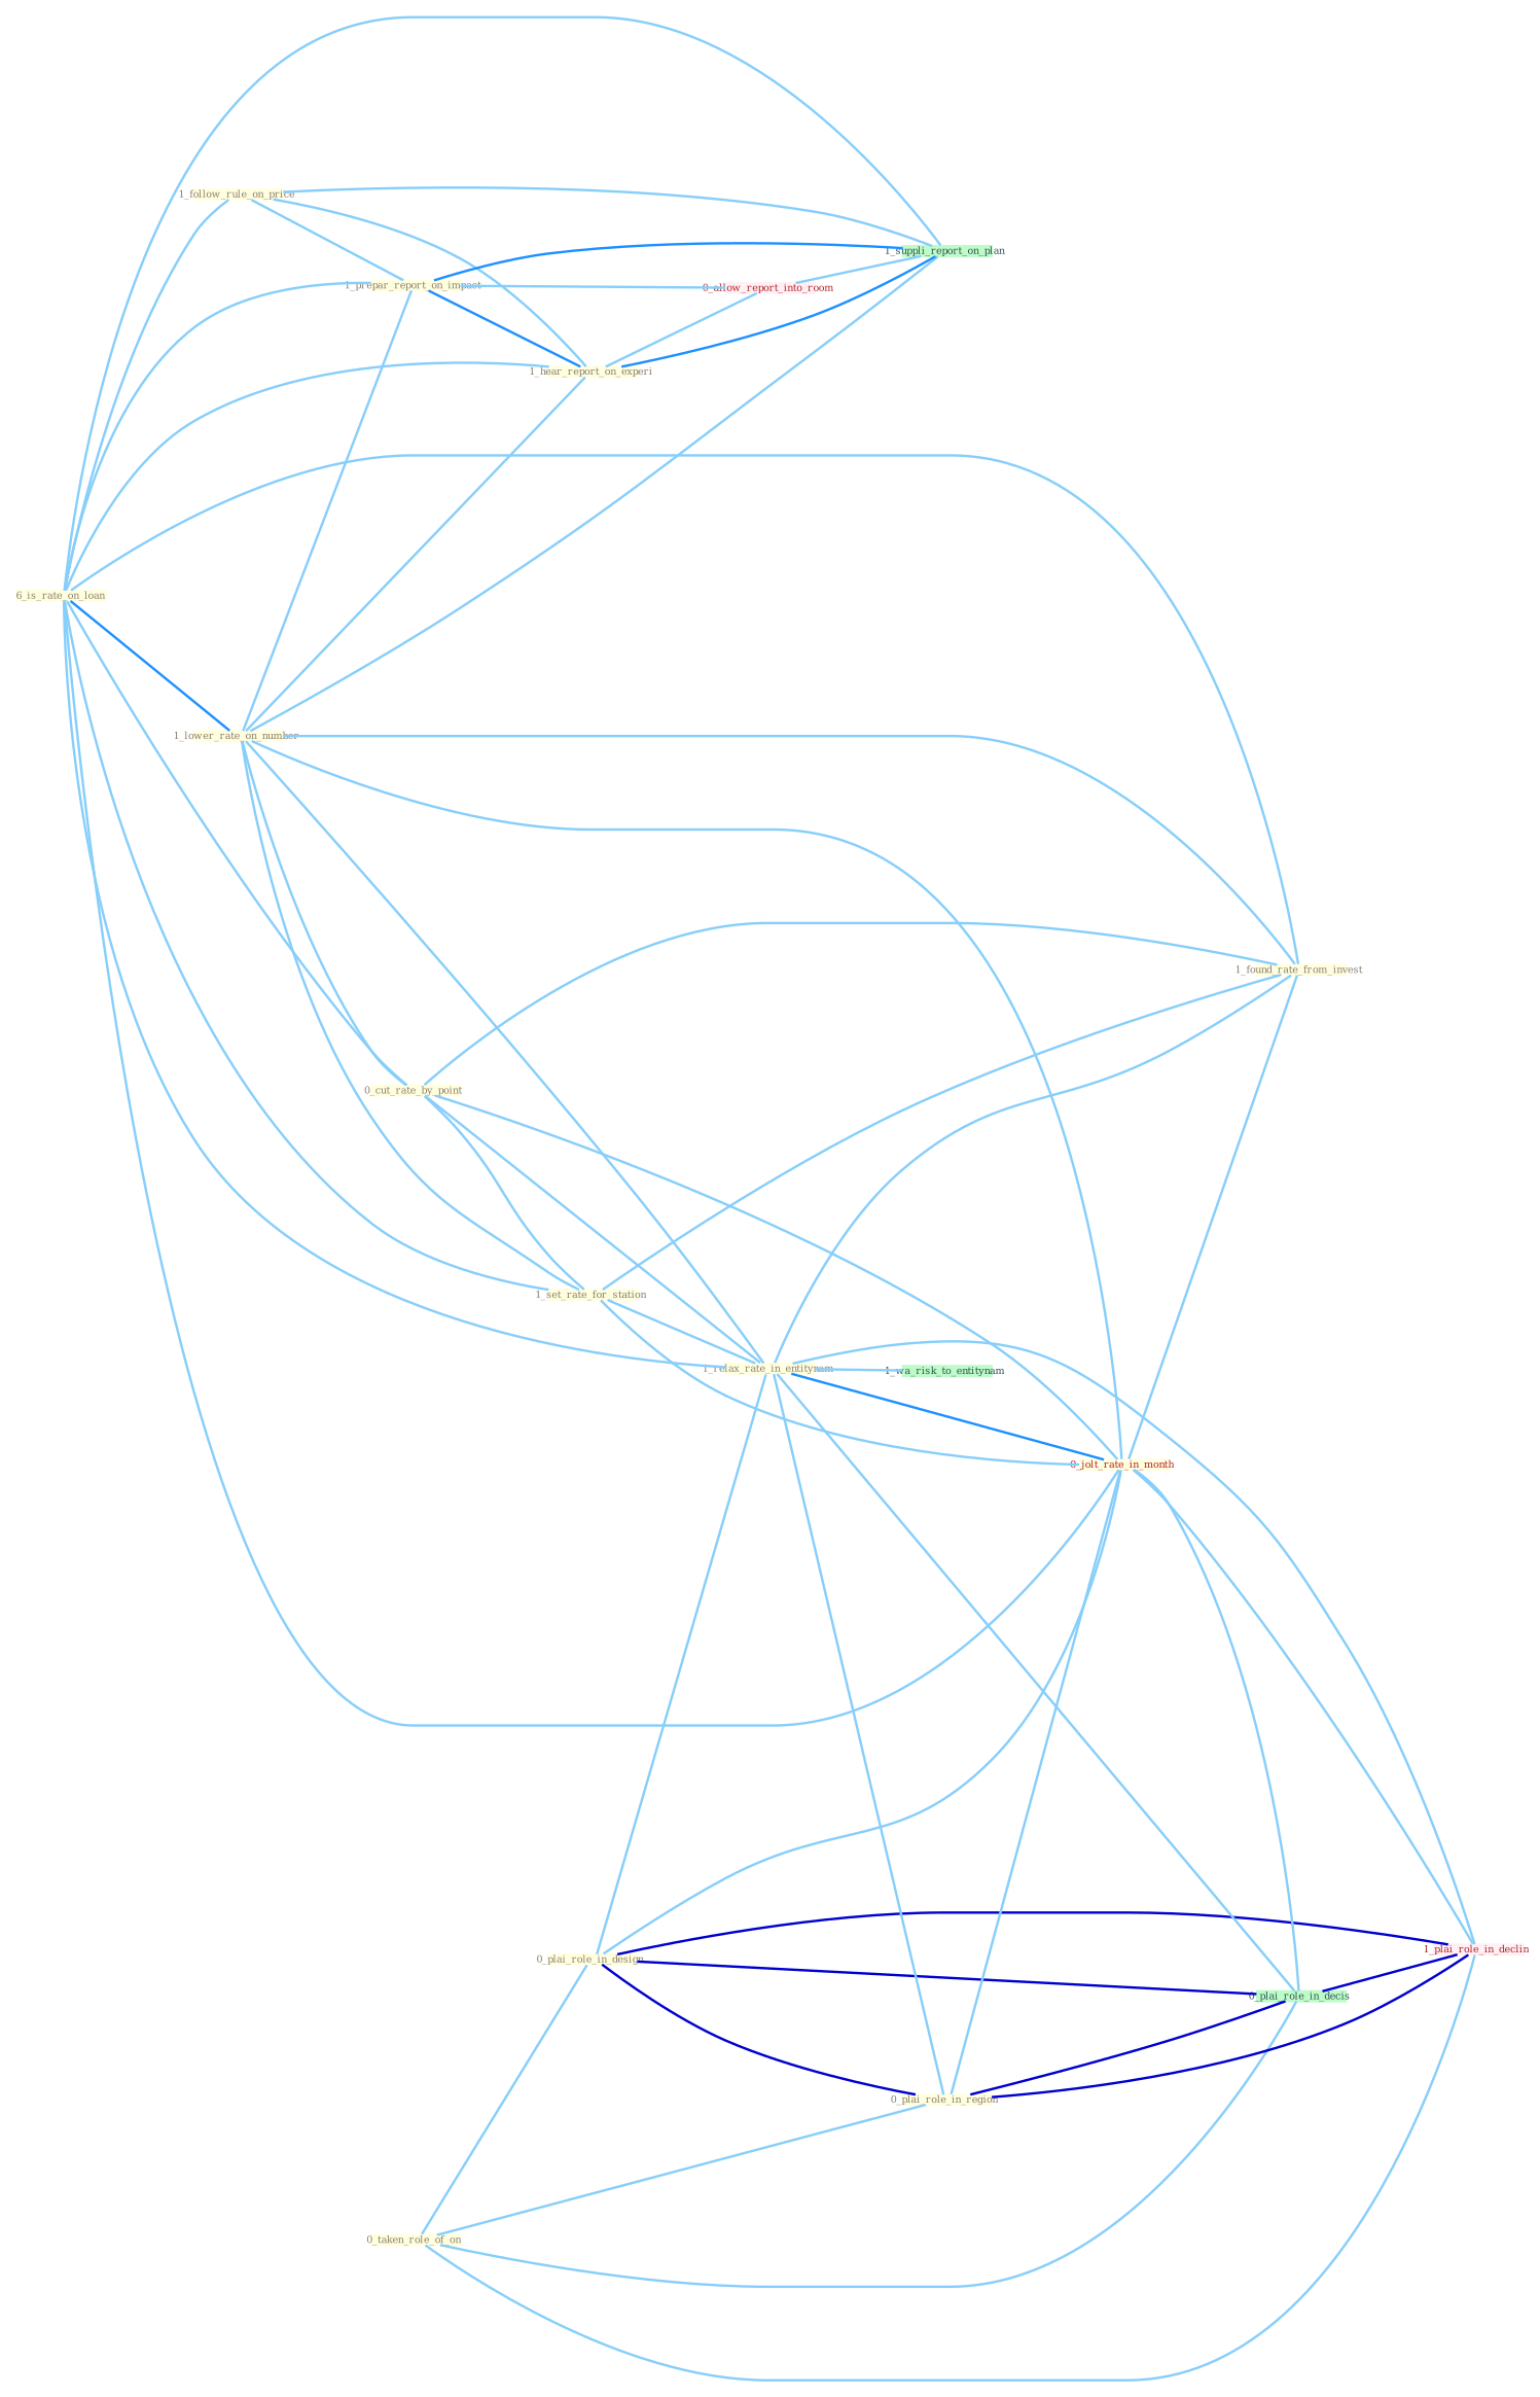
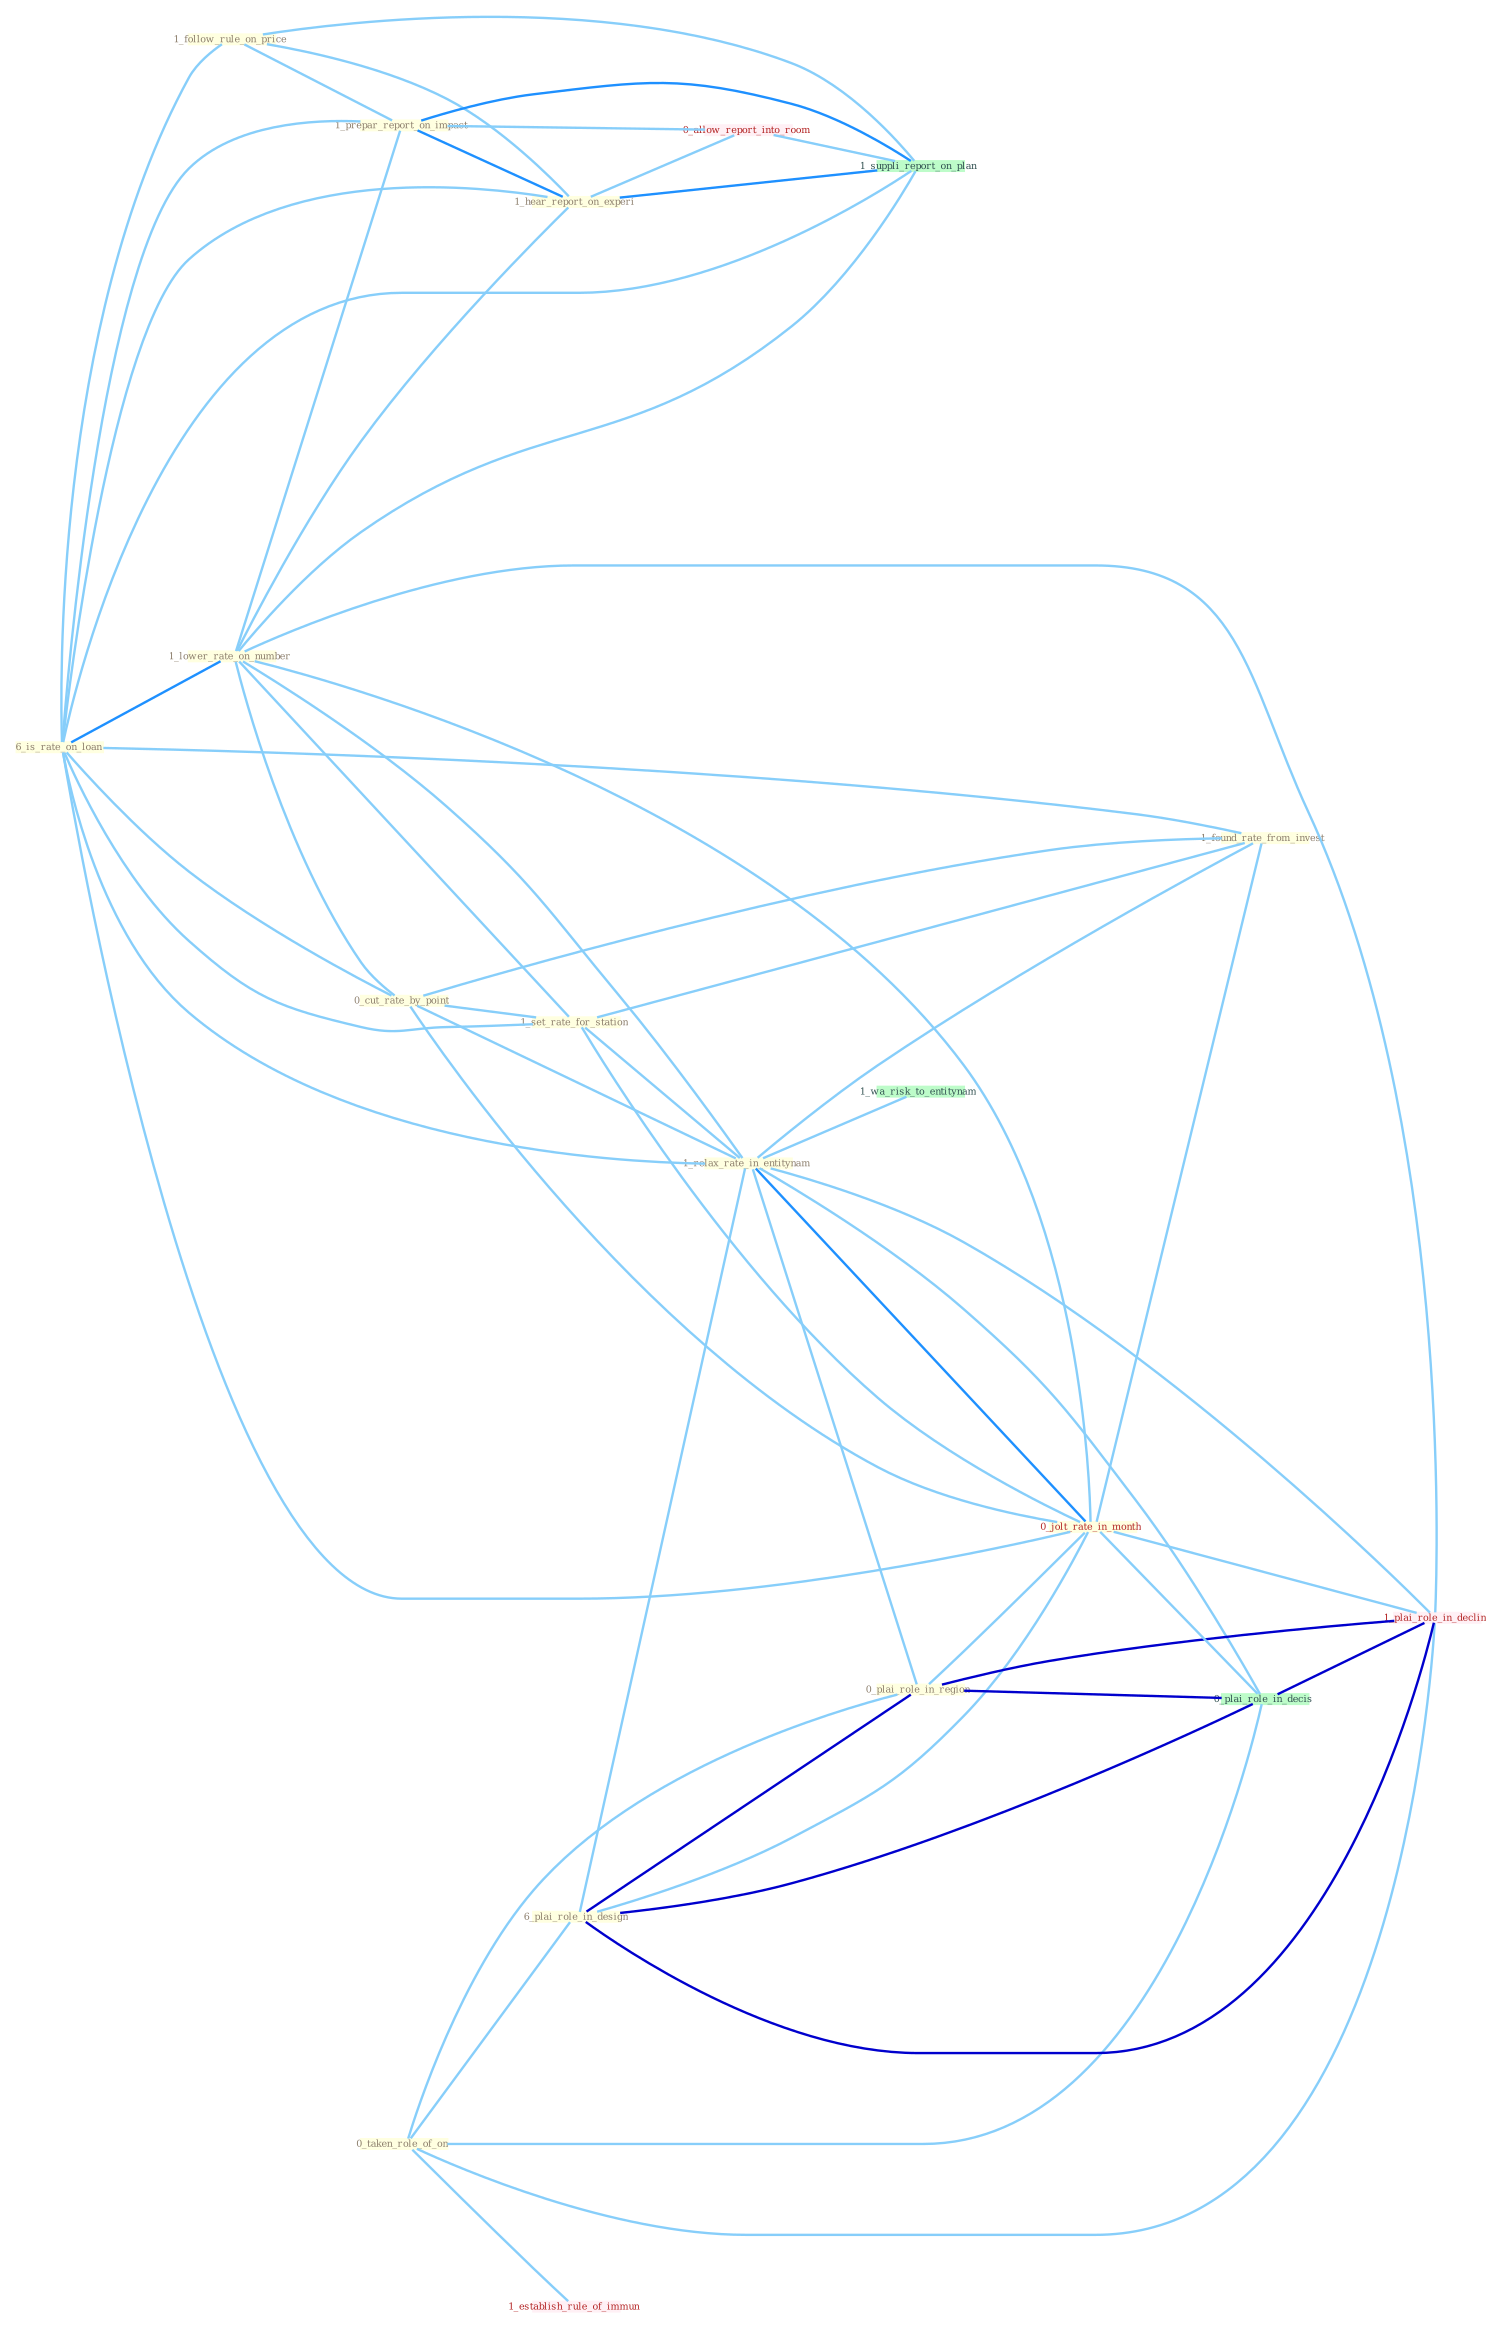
  graph {
    rankdir=LR
    node [color="#ffffe0" fixedsize=true fontcolor="#8b7d6b" fontsize=4 shape=polygon style=filled]
    edge [color="#87cefa" w=1]
    n1 [height=.06 label="6_is_rate_on_loan" width=.5]
    "1_lower_rate_on_number " [height=.06 width=.5]
    "1_follow_rule_on_price " [height=.06 width=.5]
    "0_taken_role_of_on " [height=.06 width=.5]
    "1_prepar_report_on_impact " [height=.06 width=.5]
    "0_cut_rate_by_point " [height=.06 width=.5]
    "1_set_rate_for_station " [height=.06 width=.5]
-   "0_plai_role_in_design " [height=.06 width=.5]
+   "0_plai_role_in_design " [height=.06 width=.5 label="6_plai_role_in_design"]
    "1_relax_rate_in_entitynam " [height=.06 width=.5]
    "1_hear_report_on_experi " [height=.06 width=.5]
    "0_plai_role_in_region " [height=.06 width=.5]
    "0_jolt_rate_in_month " [fontcolor="#b22222" height=.06 width=.5]
    "1_found_rate_from_invest " [height=.06 width=.5]
+   "1_establish_rule_of_immun " [color="#fff0f5" fontcolor="#b22222" height=.06 width=.5]
    "1_plai_role_in_declin " [color="#fff0f5" fontcolor="#b22222" height=.06 width=.5]
    "0_allow_report_into_room " [color="#fff0f5" fontcolor="#b22222" height=.06 width=.5]
    "1_suppli_report_on_plan " [color="#BDFCC9" fontcolor="#2f4f4f" height=.06 width=.5]
    "0_plai_role_in_decis " [color="#BDFCC9" fontcolor="#2f4f4f" height=.06 width=.5]
    "1_wa_risk_to_entitynam " [color="#BDFCC9" fontcolor="#2f4f4f" height=.06 width=.5]
    subgraph sub_1 {
      n1
      "1_lower_rate_on_number "
      "1_follow_rule_on_price "
      "0_taken_role_of_on "
      "1_prepar_report_on_impact "
      "0_cut_rate_by_point "
      "1_set_rate_for_station "
      "0_plai_role_in_design "
      "1_relax_rate_in_entitynam "
      "1_hear_report_on_experi "
      "0_plai_role_in_region "
      "0_jolt_rate_in_month "
      "1_found_rate_from_invest "
    }
    subgraph sub_2 {
+     "1_establish_rule_of_immun "
      "1_plai_role_in_declin "
      "0_allow_report_into_room "
    }
    n1 -- "1_lower_rate_on_number " [color="#1e90ff" w=2]
    n1 -- "1_follow_rule_on_price "
    n1 -- "1_prepar_report_on_impact "
    n1 -- "0_cut_rate_by_point "
    n1 -- "1_set_rate_for_station "
    n1 -- "1_relax_rate_in_entitynam "
    n1 -- "1_hear_report_on_experi "
    n1 -- "0_jolt_rate_in_month "
    n1 -- "1_found_rate_from_invest "
    n1 -- "1_suppli_report_on_plan "
    "1_lower_rate_on_number " -- "1_prepar_report_on_impact "
    "1_lower_rate_on_number " -- "0_cut_rate_by_point "
    "1_lower_rate_on_number " -- "1_set_rate_for_station "
    "1_lower_rate_on_number " -- "1_relax_rate_in_entitynam "
    "1_lower_rate_on_number " -- "1_hear_report_on_experi "
    "1_lower_rate_on_number " -- "0_jolt_rate_in_month "
-   "1_lower_rate_on_number " -- "1_found_rate_from_invest "
+   "1_lower_rate_on_number " -- "1_plai_role_in_declin "
    "1_lower_rate_on_number " -- "1_suppli_report_on_plan "
    "1_follow_rule_on_price " -- "1_prepar_report_on_impact "
    "1_follow_rule_on_price " -- "1_hear_report_on_experi "
    "1_follow_rule_on_price " -- "1_suppli_report_on_plan "
    "0_taken_role_of_on " -- "0_plai_role_in_design "
    "0_taken_role_of_on " -- "0_plai_role_in_region "
+   "0_taken_role_of_on " -- "1_establish_rule_of_immun "
    "0_taken_role_of_on " -- "1_plai_role_in_declin "
    "0_taken_role_of_on " -- "0_plai_role_in_decis "
    "1_prepar_report_on_impact " -- "1_hear_report_on_experi " [color="#1e90ff" w=2]
    "1_prepar_report_on_impact " -- "0_allow_report_into_room "
    "1_prepar_report_on_impact " -- "1_suppli_report_on_plan " [color="#1e90ff" w=2]
    "0_cut_rate_by_point " -- "1_set_rate_for_station "
    "0_cut_rate_by_point " -- "1_relax_rate_in_entitynam "
    "0_cut_rate_by_point " -- "0_jolt_rate_in_month "
    "0_cut_rate_by_point " -- "1_found_rate_from_invest "
    "1_set_rate_for_station " -- "1_relax_rate_in_entitynam "
    "1_set_rate_for_station " -- "0_jolt_rate_in_month "
    "1_set_rate_for_station " -- "1_found_rate_from_invest "
    "0_plai_role_in_design " -- "1_relax_rate_in_entitynam "
    "0_plai_role_in_design " -- "0_plai_role_in_region " [color="#0000cd" w=3]
    "0_plai_role_in_design " -- "0_jolt_rate_in_month "
    "0_plai_role_in_design " -- "1_plai_role_in_declin " [color="#0000cd" w=3]
    "0_plai_role_in_design " -- "0_plai_role_in_decis " [color="#0000cd" w=3]
    "1_relax_rate_in_entitynam " -- "0_plai_role_in_region "
    "1_relax_rate_in_entitynam " -- "0_jolt_rate_in_month " [color="#1e90ff" w=2]
    "1_relax_rate_in_entitynam " -- "1_found_rate_from_invest "
    "1_relax_rate_in_entitynam " -- "1_plai_role_in_declin "
    "1_relax_rate_in_entitynam " -- "0_plai_role_in_decis "
    "1_relax_rate_in_entitynam " -- "1_wa_risk_to_entitynam "
    "1_hear_report_on_experi " -- "0_allow_report_into_room "
    "1_hear_report_on_experi " -- "1_suppli_report_on_plan " [color="#1e90ff" w=2]
    "0_plai_role_in_region " -- "0_jolt_rate_in_month "
    "0_plai_role_in_region " -- "1_plai_role_in_declin " [color="#0000cd" w=3]
    "0_plai_role_in_region " -- "0_plai_role_in_decis " [color="#0000cd" w=3]
    "0_jolt_rate_in_month " -- "1_found_rate_from_invest "
    "0_jolt_rate_in_month " -- "1_plai_role_in_declin "
    "0_jolt_rate_in_month " -- "0_plai_role_in_decis "
    "0_allow_report_into_room " -- "1_suppli_report_on_plan "
    "0_plai_role_in_decis " -- "1_plai_role_in_declin " [color="#0000cd" w=3]
  }
